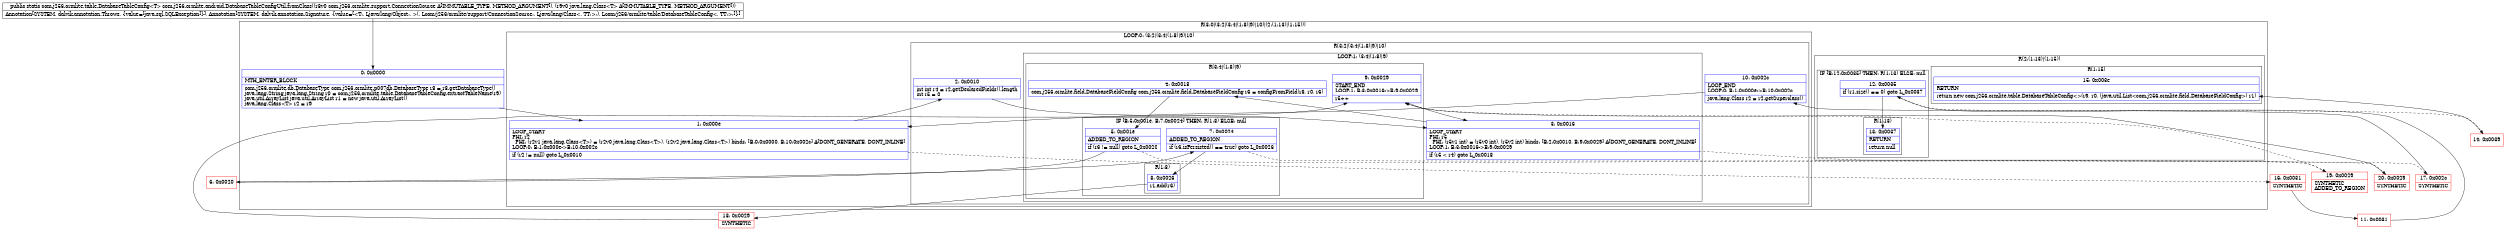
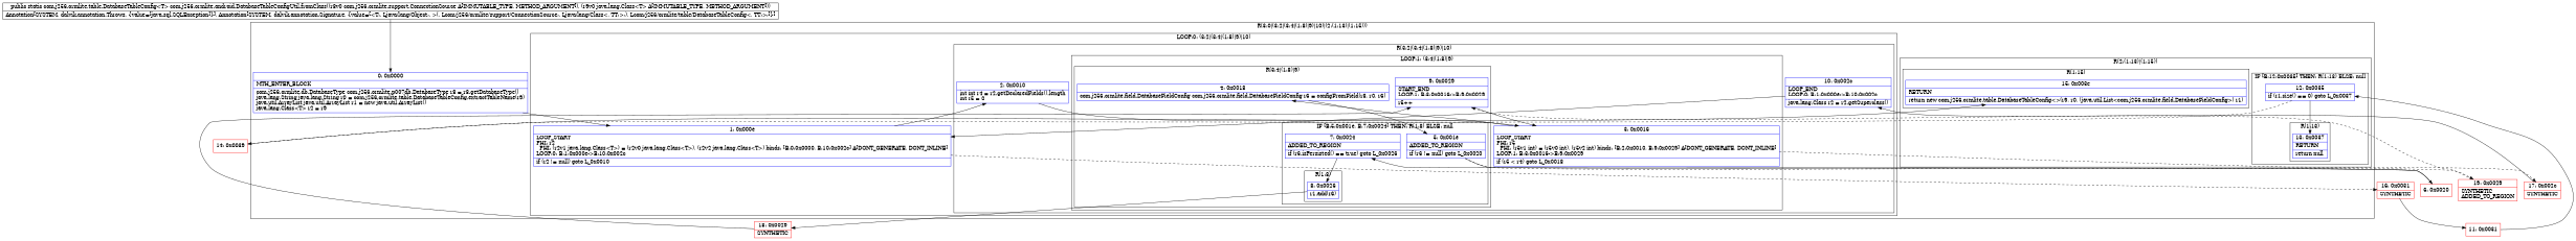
  digraph {
    node [color=blue shape=record]
    n1 [label="{8\:\ 0x0026|r1.add(r6)\l}"]
    n2 [label="{5\:\ 0x001e|ADDED_TO_REGION\l|if (r6 != null) goto L_0x0020\l}"]
    n3 [label="{7\:\ 0x0024|ADDED_TO_REGION\l|if (r6.isPersisted() == true) goto L_0x0026\l}"]
    n4 [label="{4\:\ 0x0018|com.j256.ormlite.field.DatabaseFieldConfig com.j256.ormlite.field.DatabaseFieldConfig r6 = configFromField(r8, r0, r6)\l}"]
    n5 [label="{9\:\ 0x0029|START_END\lLOOP:1: B:3:0x0016\-\>B:9:0x0029\l|r5++\l}"]
    n6 [label="{3\:\ 0x0016|LOOP_START\lPHI: r5 \l  PHI: (r5v1 int) = (r5v0 int), (r5v2 int) binds: [B:2:0x0010, B:9:0x0029] A[DONT_GENERATE, DONT_INLINE]\lLOOP:1: B:3:0x0016\-\>B:9:0x0029\l|if (r5 \< r4) goto L_0x0018\l}"]
    n7 [label="{2\:\ 0x0010|int int r4 = r2.getDeclaredFields().length\lint r5 = 0\l}"]
    n8 [label="{10\:\ 0x002c|LOOP_END\lLOOP:0: B:1:0x000e\-\>B:10:0x002c\l|java.lang.Class r2 = r2.getSuperclass()\l}"]
    n9 [label="{1\:\ 0x000e|LOOP_START\lPHI: r2 \l  PHI: (r2v1 java.lang.Class\<T\>) = (r2v0 java.lang.Class\<T\>), (r2v2 java.lang.Class\<T\>) binds: [B:0:0x0000, B:10:0x002c] A[DONT_GENERATE, DONT_INLINE]\lLOOP:0: B:1:0x000e\-\>B:10:0x002c\l|if (r2 != null) goto L_0x0010\l}"]
    n10 [label="{13\:\ 0x0037|RETURN\l|return null\l}"]
    n11 [label="{12\:\ 0x0035|if (r1.size() == 0) goto L_0x0037\l}"]
    n12 [label="{15\:\ 0x003e|RETURN\l|return new com.j256.ormlite.table.DatabaseTableConfig\<\>(r9, r0, (java.util.List\<com.j256.ormlite.field.DatabaseFieldConfig\>) r1)\l}"]
    n13 [label="{0\:\ 0x0000|MTH_ENTER_BLOCK\l|com.j256.ormlite.db.DatabaseType com.j256.ormlite.p007db.DatabaseType r8 = r8.getDatabaseType()\ljava.lang.String java.lang.String r0 = com.j256.ormlite.table.DatabaseTableConfig.extractTableName(r9)\ljava.util.ArrayList java.util.ArrayList r1 = new java.util.ArrayList()\ljava.lang.Class\<T\> r2 = r9\l}"]
    n14 [color=red label="{18\:\ 0x0029|SYNTHETIC\l}"]
    n15 [color=red label="{6\:\ 0x0020}"]
    n16 [color=red label="{19\:\ 0x0029|SYNTHETIC\lADDED_TO_REGION\l}"]
-   n17 [color=red label="{20\:\ 0x0029|SYNTHETIC\l}"]
    n18 [color=red label="{17\:\ 0x002c|SYNTHETIC\l}"]
    n19 [color=red label="{16\:\ 0x0031|SYNTHETIC\l}"]
    n20 [color=red label="{14\:\ 0x0039}"]
    n21 [color=red label="{11\:\ 0x0031}"]
    n22 [label="{public static com.j256.ormlite.table.DatabaseTableConfig\<T\> com.j256.ormlite.android.DatabaseTableConfigUtil.fromClass((r8v0 com.j256.ormlite.support.ConnectionSource A[IMMUTABLE_TYPE, METHOD_ARGUMENT]), (r9v0 java.lang.Class\<T\> A[IMMUTABLE_TYPE, METHOD_ARGUMENT]))  | Annotation[SYSTEM, dalvik.annotation.Throws, \{value=[java.sql.SQLException]\}], Annotation[SYSTEM, dalvik.annotation.Signature, \{value=[\<T:, Ljava\/lang\/Object;, \>(, Lcom\/j256\/ormlite\/support\/ConnectionSource;, Ljava\/lang\/Class\<, TT;\>;), Lcom\/j256\/ormlite\/table\/DatabaseTableConfig\<, TT;\>;]\}]\l}" color=""]
    subgraph cluster_1 {
      label="R(3:0|(3:2|(3:4|(1:8)|9)|10)|(2:(1:13)|(1:15)))"
      n13
      subgraph cluster_2 {
        label="LOOP:0: (3:2|(3:4|(1:8)|9)|10)"
        n9
        subgraph cluster_3 {
          label="R(3:2|(3:4|(1:8)|9)|10)"
          n7
          n8
          subgraph cluster_4 {
            label="LOOP:1: (3:4|(1:8)|9)"
            n6
            subgraph cluster_5 {
              label="R(3:4|(1:8)|9)"
              n4
              n5
              subgraph cluster_6 {
                label="IF [B:5:0x001e, B:7:0x0024] THEN: R(1:8) ELSE: null"
                n2
                n3
                subgraph cluster_7 {
                  label="R(1:8)"
                  n1
                }
              }
            }
          }
        }
      }
      subgraph cluster_8 {
        label="R(2:(1:13)|(1:15))"
        subgraph cluster_9 {
          label="IF [B:12:0x0035] THEN: R(1:13) ELSE: null"
          n11
          subgraph cluster_10 {
            label="R(1:13)"
            n10
          }
        }
        subgraph cluster_11 {
          label="R(1:15)"
          n12
        }
      }
    }
    n1 -> n14
    n2 -> n15
    n2 -> n16 [style=dashed]
    n3 -> n1
-   n3 -> n17 [style=dashed]
    n4 -> n2
    n5 -> n6
    n6 -> n4
    n6 -> n18 [style=dashed]
    n7 -> n6
    n8 -> n9
    n9 -> n7
    n9 -> n19 [style=dashed]
    n11 -> n10
    n11 -> n20 [style=dashed]
    n13 -> n9
    n14 -> n5
    n15 -> n3
    n16 -> n5 [style=dashed]
-   n17 -> n5
    n18 -> n8
    n19 -> n21
    n20 -> n12
    n21 -> n11
    n22 -> n13
  }
